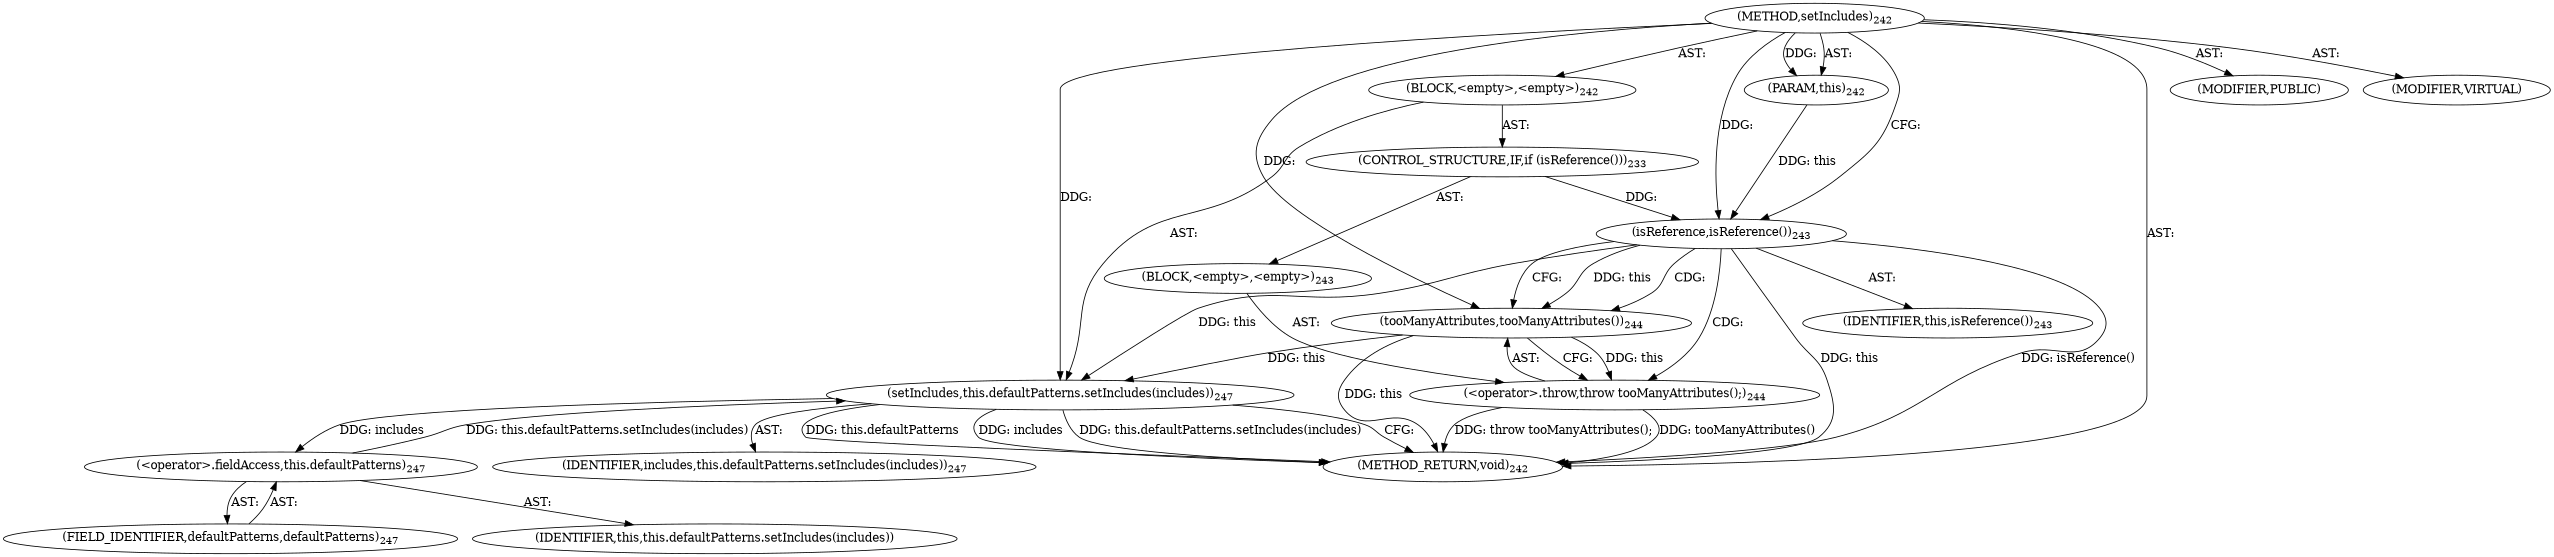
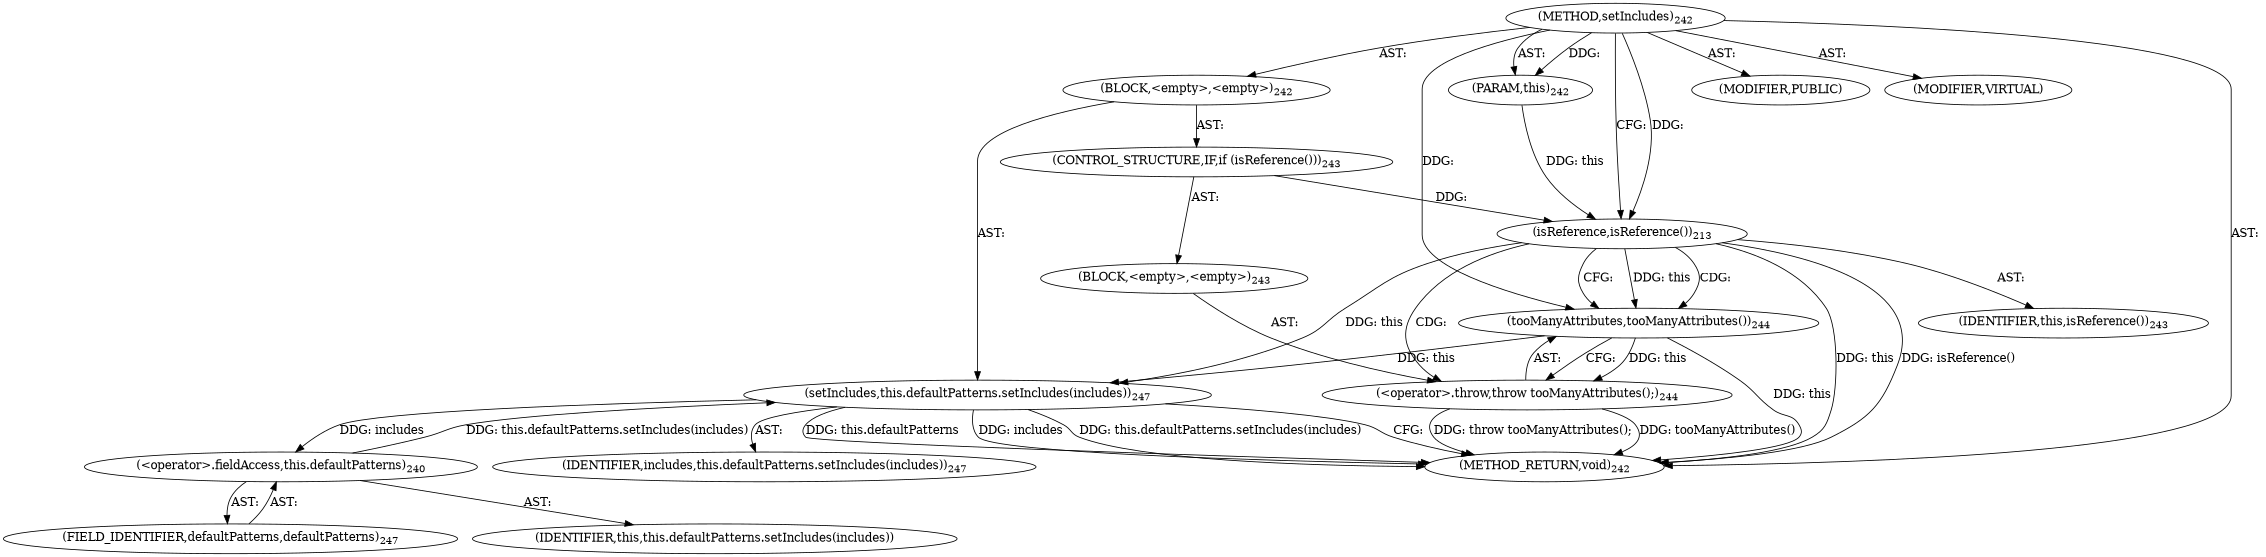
  digraph {
    n1 [label=<(METHOD,setIncludes)<SUB>242</SUB>>]
    n2 [label=<(PARAM,this)<SUB>242</SUB>>]
    n3 [label=<(BLOCK,&lt;empty&gt;,&lt;empty&gt;)<SUB>242</SUB>>]
-   n4 [label=<(isReference,isReference())<SUB>243</SUB>>]
+   n4 [label=<(isReference,isReference())<SUB>213</SUB>>]
    n5 [label=<(tooManyAttributes,tooManyAttributes())<SUB>244</SUB>>]
    n6 [label=<(setIncludes,this.defaultPatterns.setIncludes(includes))<SUB>247</SUB>>]
    n7 [label=<(MODIFIER,PUBLIC)>]
    n8 [label=<(MODIFIER,VIRTUAL)>]
    n9 [label=<(METHOD_RETURN,void)<SUB>242</SUB>>]
-   n10 [label=<(CONTROL_STRUCTURE,IF,if (isReference()))<SUB>233</SUB>>]
+   n10 [label=<(CONTROL_STRUCTURE,IF,if (isReference()))<SUB>243</SUB>>]
    n11 [label=<(IDENTIFIER,this,isReference())<SUB>243</SUB>>]
    n12 [label=<(&lt;operator&gt;.throw,throw tooManyAttributes();)<SUB>244</SUB>>]
-   n13 [label=<(&lt;operator&gt;.fieldAccess,this.defaultPatterns)<SUB>247</SUB>>]
+   n13 [label=<(&lt;operator&gt;.fieldAccess,this.defaultPatterns)<SUB>240</SUB>>]
    n14 [label=<(IDENTIFIER,includes,this.defaultPatterns.setIncludes(includes))<SUB>247</SUB>>]
    n15 [label=<(BLOCK,&lt;empty&gt;,&lt;empty&gt;)<SUB>243</SUB>>]
    n16 [label=<(FIELD_IDENTIFIER,defaultPatterns,defaultPatterns)<SUB>247</SUB>>]
    n17 [label=<(IDENTIFIER,this,this.defaultPatterns.setIncludes(includes))>]
    n1 -> n2 [label="AST: "]
    n1 -> n2 [label="DDG: "]
    n1 -> n3 [label="AST: "]
    n1 -> n4 [label="CFG: "]
    n1 -> n4 [label="DDG: "]
    n1 -> n5 [label="DDG: "]
-   n1 -> n6 [label="DDG: "]
    n1 -> n7 [label="AST: "]
    n1 -> n8 [label="AST: "]
    n1 -> n9 [label="AST: "]
    n2 -> n4 [label="DDG: this"]
    n3 -> n6 [label="AST: "]
    n3 -> n10 [label="AST: "]
    n4 -> n5 [label="CFG: "]
    n4 -> n5 [label="DDG: this"]
    n4 -> n5 [label="CDG: "]
    n4 -> n6 [label="DDG: this"]
    n4 -> n9 [label="DDG: this"]
    n4 -> n9 [label="DDG: isReference()"]
    n4 -> n11 [label="AST: "]
    n4 -> n12 [label="CDG: "]
    n5 -> n6 [label="DDG: this"]
    n5 -> n9 [label="DDG: this"]
    n5 -> n12 [label="CFG: "]
    n5 -> n12 [label="DDG: this"]
    n6 -> n9 [label="CFG: "]
    n6 -> n9 [label="DDG: this.defaultPatterns"]
    n6 -> n9 [label="DDG: includes"]
    n6 -> n9 [label="DDG: this.defaultPatterns.setIncludes(includes)"]
    n6 -> n13 [label="DDG: includes"]
    n6 -> n14 [label="AST: "]
    n10 -> n4 [label="DDG: "]
    n10 -> n15 [label="AST: "]
    n12 -> n5 [label="AST: "]
    n12 -> n9 [label="DDG: tooManyAttributes()"]
    n12 -> n9 [label="DDG: throw tooManyAttributes();"]
    n13 -> n6 [label="DDG: this.defaultPatterns.setIncludes(includes)"]
    n13 -> n16 [label="AST: "]
    n13 -> n17 [label="AST: "]
    n15 -> n12 [label="AST: "]
    n16 -> n13 [label="AST: "]
  }
